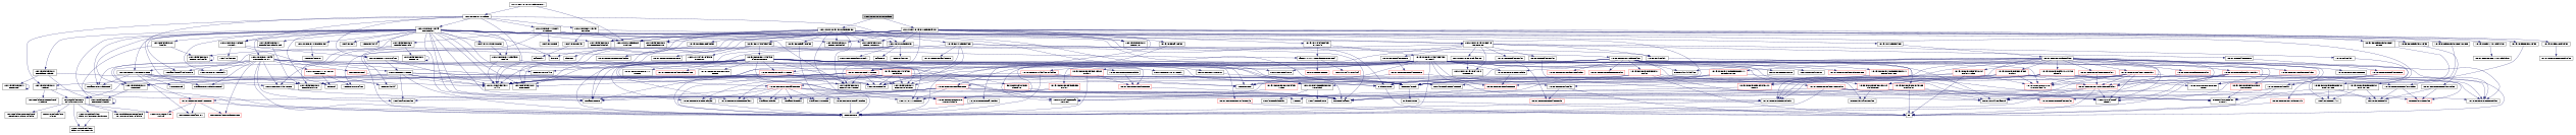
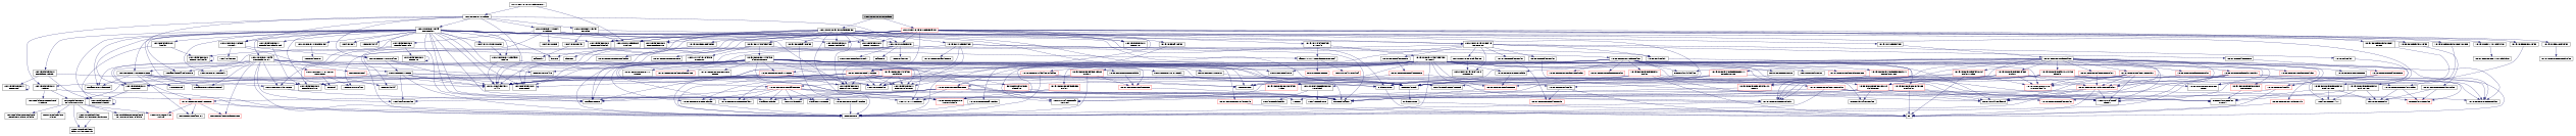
  digraph {
    rankdir=TB
    node [color=black fillcolor=white fontname=Helvetica fontsize=10 shape=record style=filled]
    edge [color=midnightblue fontname=Helvetica fontsize=10 labelfontname=Helvetica labelfontsize=10 style=solid]
    n1 [fillcolor=grey75 fontcolor=black height=0.2 label="AP_AHRS_NavEKF::update" width=0.4]
-   n2 [height=0.2 label="AP_AHRS_NavEKF::update_EKF1" width=0.4]
+   n2 [color=red height=0.2 label="AP_AHRS_NavEKF::update_EKF1" width=0.4]
    n3 [height=0.2 label="AP_AHRS_NavEKF::update_EKF2" width=0.4]
    n4 [height=0.2 label="AP_AHRS_NavEKF::update_DCM" width=0.4]
    n5 [height=0.2 label="AP_AHRS::update_cd\l_values" width=0.4]
    n6 [height=0.2 label="AP_AHRS_DCM::update" width=0.4]
    n7 [height=0.2 label="AP_HAL::Scheduler::\lmillis" width=0.4]
    n8 [height=0.2 label="AP_AHRS::update_trig" width=0.4]
    n9 [height=0.2 label="Vector3::zero" width=0.4]
    n10 [height=0.2 label="AP_InertialSensor::\lget_gyro_count" width=0.4]
    n11 [height=0.2 label="AP_InertialSensor::\lget_gyro_health" width=0.4]
    n12 [height=0.2 label="AP_InertialSensor::\lget_accel" width=0.4]
    n13 [height=0.2 label="AP_InertialSensor::\lget_accel_count" width=0.4]
    n14 [height=0.2 label="AP_InertialSensor::\lget_accel_health" width=0.4]
    n15 [height=0.2 label="AP_InertialSensor::\luse_accel" width=0.4]
    n16 [height=0.2 label="AP_InertialSensor::\lget_primary_accel" width=0.4]
    n17 [height=0.2 label="NavEKF::InitialiseFilter\lDynamic" width=0.4]
    n18 [height=0.2 label="NavEKF::UpdateFilter" width=0.4]
    n19 [height=0.2 label="NavEKF::getRotationBodyToNED" width=0.4]
    n20 [height=0.2 label="AP_AHRS_NavEKF::active\l_EKF_type" width=0.4]
    n21 [height=0.2 label="NavEKF::getEulerAngles" width=0.4]
    n22 [height=0.2 label="NavEKF::getGyroBias" width=0.4]
    n23 [height=0.2 label="AP_InertialSensor::\lget_gyro" width=0.4]
    n24 [height=0.2 label="NavEKF::getAccelZBias" width=0.4]
    n25 [height=0.2 label="NavEKF::getIMU1Weighting" width=0.4]
    n26 [height=0.2 label="NavEKF2::InitialiseFilter" width=0.4]
    n27 [height=0.2 label="NavEKF2::UpdateFilter" width=0.4]
    n28 [height=0.2 label="NavEKF2::getRotationBody\lToNED" width=0.4]
    n29 [height=0.2 label="NavEKF2::getEulerAngles" width=0.4]
    n30 [height=0.2 label="NavEKF2::getGyroBias" width=0.4]
    n31 [height=0.2 label="NavEKF2::getAccelZBias" width=0.4]
    n32 [height=0.2 label=degrees width=0.4]
    n33 [height=0.2 label="AP_InertialSensor::\lupdate" width=0.4]
    n34 [height=0.2 label="AP_InertialSensor::\lget_delta_time" width=0.4]
    n35 [height=0.2 label="AP_AHRS_DCM::matrix\l_update" width=0.4]
    n36 [height=0.2 label="AP_AHRS_DCM::normalize" width=0.4]
    n37 [height=0.2 label="AP_AHRS_DCM::drift\l_correction" width=0.4]
    n38 [height=0.2 label="AP_AHRS_DCM::check\l_matrix" width=0.4]
    n39 [height=0.2 label="AP_AHRS_DCM::euler\l_angles" width=0.4]
    n40 [height=0.2 label="AP_InertialSensor::\lasin_for_sample" width=0.4]
    n41 [height=0.2 label="AP_InertialSensor_Backend\l::update" width=0.4]
    n42 [height=0.2 label="AP_InertialSensor::\lget_delta_angle" width=0.4]
    n43 [height=0.2 label="Matrix3::rotate" width=0.4]
    n44 [height=0.2 label="AP_AHRS_DCM::renorm" width=0.4]
    n45 [height=0.2 label="AP_AHRS_DCM::reset" width=0.4]
    n46 [height=0.2 label="Vector3::length" width=0.4]
    n47 [height=0.2 label=pythagorous2 width=0.4]
    n48 [height=0.2 label="AP_AHRS_DCM::drift\l_correction_yaw" width=0.4]
    n49 [height=0.2 label="AP_AHRS_DCM::use_compass" width=0.4]
    n50 [height=0.2 label="AP_AHRS_DCM::have_gps" width=0.4]
    n51 [height=0.2 label="AP_GPS::status" width=0.4]
    n52 [height=0.2 label="AP_GPS::ground_speed" width=0.4]
    n53 [height=0.2 label=constrain_float width=0.4]
    n54 [height=0.2 label=is_equal width=0.4]
    n55 [height=0.2 label="AP_GPS::last_fix_time_ms" width=0.4]
    n56 [height=0.2 label="AP_AHRS_DCM::_P_gain" width=0.4]
    n57 [height=0.2 label="AP_AHRS_DCM::use_fast\l_gains" width=0.4]
    n58 [height=0.2 label="AP_InertialSensor::\lget_delta_velocity" width=0.4]
    n59 [height=0.2 label="AP_InertialSensor::\lget_delta_velocity_dt" width=0.4]
    n60 [height=0.2 label="AP_GPS::num_sats" width=0.4]
    n61 [height=0.2 label="AP_AHRS::airspeed_sensor\l_enabled" width=0.4]
    n62 [height=0.2 label="AP_Airspeed::get_airspeed" width=0.4]
    n63 [height=0.2 label="Matrix3::colx" width=0.4]
    n64 [height=0.2 label="AP_GPS::velocity" width=0.4]
-   n65 [height=0.2 label="AP_GPS::location" width=0.4]
+   n65 [height=0.2 label="AP_HAL::location" width=0.4]
    n66 [height=0.2 label="Vector3::normalize" width=0.4]
    n67 [height=0.2 label="Vector3::is_inf" width=0.4]
    n68 [height=0.2 label="AP_AHRS_DCM::ra_delayed" width=0.4]
    n69 [height=0.2 label=is_zero width=0.4]
    n70 [height=0.2 label="AP_InertialSensor::\lhealthy" width=0.4]
    n71 [height=0.2 label="Matrix3::mul_transpose" width=0.4]
    n72 [height=0.2 label="Matrix3::is_nan" width=0.4]
    n73 [height=0.2 label="Matrix3::rotateXYinv" width=0.4]
    n74 [height=0.2 label="Matrix3::to_euler" width=0.4]
    n75 [height=0.2 label="Vector2::normalize" width=0.4]
    n76 [height=0.2 label="Vector2::is_inf" width=0.4]
    n77 [height=0.2 label="AP_AHRS::get_dcm_matrix" width=0.4]
    n78 [height=0.2 label=safe_sqrt width=0.4]
    n79 [height=0.2 label="Vector2::is_nan" width=0.4]
    n80 [height=0.2 label="AP_HAL::Scheduler::\lmicros" width=0.4]
    n81 [height=0.2 label="AP_HAL::Scheduler::\ldelay_microseconds_boost" width=0.4]
    n82 [height=0.2 label="AP_HAL::Scheduler::\ldelay_microseconds" width=0.4]
    n83 [height=0.2 label="AP_InertialSensor_Backend\l::gyro_sample_available" width=0.4]
    n84 [height=0.2 label="AP_InertialSensor_Backend\l::accel_sample_available" width=0.4]
    n85 [color=red height=0.2 label="AP_HAL::UARTDriver\l::printf" width=0.4]
    n86 [height=0.2 label="AP_InertialSensor::\lget_gyro_health" width=0.4]
    n87 [height=0.2 label="AP_InertialSensor::\lget_gyro" width=0.4]
    n88 [height=0.2 label="Matrix3::from_euler" width=0.4]
    n89 [height=0.2 label=pythagorous3 width=0.4]
    n90 [height=0.2 label=sq width=0.4]
    n91 [height=0.2 label="AP_GPS::ground_course_cd" width=0.4]
    n92 [color=red height=0.2 label="Compass::last_update_usec" width=0.4]
    n93 [color=red height=0.2 label="Compass::read" width=0.4]
    n94 [color=red height=0.2 label="Compass::calculate\l_heading" width=0.4]
    n95 [color=red height=0.2 label="AP_AHRS_DCM::yaw_error\l_compass" width=0.4]
    n96 [height=0.2 label=wrap_PI width=0.4]
    n97 [height=0.2 label="AP_AHRS_DCM::_yaw_gain" width=0.4]
    n98 [height=0.2 label="Compass::use_for_yaw" width=0.4]
    n99 [height=0.2 label=wrap_180_cd width=0.4]
    n100 [height=0.2 label="AP_HAL::Util::get_soft\l_armed" width=0.4]
    n101 [height=0.2 label="AP_InertialSensor::\lget_accel_health" width=0.4]
    n102 [height=0.2 label="AP_InertialSensor::\lget_accel" width=0.4]
    n103 [height=0.2 label="AP_Airspeed::use" width=0.4]
    n104 [height=0.2 label="AP_Airspeed::healthy" width=0.4]
    n105 [height=0.2 label="Vector3::is_zero" width=0.4]
    n106 [height=0.2 label=safe_asin width=0.4]
    n107 [height=0.2 label="GCS_MAVLINK::send_statustext_all" width=0.4]
    n108 [height=0.2 label="NavEKF_core::InitialiseFilter\lDynamic" width=0.4]
    n109 [height=0.2 label="NavEKF_core::UpdateFilter" width=0.4]
    n110 [height=0.2 label="NavEKF_core::getRotation\lBodyToNED" width=0.4]
    n111 [height=0.2 label="AP_AHRS_NavEKF::ekf_type" width=0.4]
    n112 [height=0.2 label="AP_AHRS_NavEKF::always\l_use_EKF" width=0.4]
    n113 [height=0.2 label="NavEKF::getFilterFaults" width=0.4]
    n114 [height=0.2 label="NavEKF::healthy" width=0.4]
    n115 [height=0.2 label="NavEKF2::getFilterFaults" width=0.4]
    n116 [height=0.2 label="NavEKF2::healthy" width=0.4]
    n117 [height=0.2 label="NavEKF::getFilterStatus" width=0.4]
    n118 [height=0.2 label="NavEKF2::getFilterStatus" width=0.4]
    n119 [height=0.2 label="NavEKF_core::getEulerAngles" width=0.4]
    n120 [height=0.2 label="NavEKF_core::getGyroBias" width=0.4]
    n121 [height=0.2 label="NavEKF_core::getAccelZBias" width=0.4]
    n122 [height=0.2 label="NavEKF_core::getIMU1Weighting" width=0.4]
    n123 [color=red height=0.2 label=comm_get_txspace width=0.4]
    n124 [color=red height=0.2 label="AP_HAL::Util::vsnprintf" width=0.4]
    n125 [color=red height=0.2 label="NavEKF_core::assume\l_zero_sideslip" width=0.4]
    n126 [height=0.2 label="AP_MAVLINK::get_gps" width=0.4]
    n127 [height=0.2 label="AP_AHRS::get_error_rp" width=0.4]
    n128 [height=0.2 label="AP_AHRS::uptime_ms" width=0.4]
    n129 [color=red height=0.2 label="NavEKF_core::InitialiseVariables" width=0.4]
    n130 [height=0.2 label="Vector2::zero" width=0.4]
    n131 [height=0.2 label="AP_AHRS::get_ins" width=0.4]
    n132 [height=0.2 label="AP_InertialSensor::\lget_sample_rate" width=0.4]
    n133 [color=red height=0.2 label="NavEKF_core::calcQuatAnd\lFieldStates" width=0.4]
    n134 [color=red height=0.2 label="NavEKF_core::readGpsData" width=0.4]
    n135 [height=0.2 label="NavEKF_core::ResetPosition" width=0.4]
    n136 [height=0.2 label="NavEKF_core::ResetVelocity" width=0.4]
    n137 [color=red height=0.2 label="NavEKF_core::readHgtData" width=0.4]
    n138 [height=0.2 label="NavEKF_core::ResetHeight" width=0.4]
    n139 [height=0.2 label="NavEKF_core::StoreStates\lReset" width=0.4]
    n140 [color=red height=0.2 label="NavEKF_core::calcEarthRateNED" width=0.4]
    n141 [height=0.2 label="AP_AHRS::get_home" width=0.4]
    n142 [color=red height=0.2 label="NavEKF_core::readIMUData" width=0.4]
    n143 [color=red height=0.2 label="NavEKF_core::CovarianceInit" width=0.4]
    n144 [color=red height=0.2 label="Quaternion::to_euler" width=0.4]
    n145 [height=0.2 label="Quaternion::from_euler" width=0.4]
    n146 [height=0.2 label="Quaternion::rotation\l_matrix" width=0.4]
    n147 [height=0.2 label="Quaternion::initialise" width=0.4]
    n148 [height=0.2 label="AP_HAL::Util::perf\l_begin" width=0.4]
    n149 [color=red height=0.2 label="NavEKF_core::getVehicleArm\lStatus" width=0.4]
    n150 [color=red height=0.2 label="NavEKF_core::SetFlightAnd\lFusionModes" width=0.4]
    n151 [color=red height=0.2 label="NavEKF_core::performArming\lChecks" width=0.4]
    n152 [color=red height=0.2 label="NavEKF_core::UpdateStrapdown\lEquationsNED" width=0.4]
    n153 [height=0.2 label="NavEKF_core::StoreStates" width=0.4]
    n154 [color=red height=0.2 label="NavEKF_core::CovariancePrediction" width=0.4]
    n155 [height=0.2 label="AP_HAL::Util::perf_end" width=0.4]
    n156 [color=red height=0.2 label="NavEKF_core::readRangeFinder" width=0.4]
    n157 [color=red height=0.2 label="NavEKF_core::SelectVelPos\lFusion" width=0.4]
    n158 [color=red height=0.2 label="NavEKF_core::SelectMagFusion" width=0.4]
    n159 [color=red height=0.2 label="NavEKF_core::SelectFlowFusion" width=0.4]
    n160 [color=red height=0.2 label="NavEKF_core::SelectTasFusion" width=0.4]
    n161 [color=red height=0.2 label="NavEKF_core::SelectBetaFusion" width=0.4]
    n162 [height=0.2 label="AP_AHRS::get_trim" width=0.4]
    n163 [color=red height=0.2 label="NavEKF_core::getFilterFaults" width=0.4]
-   n164 [height=0.2 label="NavEKF_core::healthy" width=0.4]
+   n164 [color=red height=0.2 label="NavEKF_core::healthy" width=0.4]
    n165 [color=red height=0.2 label="NavEKF2_core::getFilterFaults" width=0.4]
    n166 [height=0.2 label="NavEKF2_core::healthy" width=0.4]
    n167 [color=red height=0.2 label="NavEKF_core::getFilterStatus" width=0.4]
    n168 [color=red height=0.2 label="NavEKF2_core::getFilterStatus" width=0.4]
    n169 [color=red height=0.2 label="NavEKF2_core::assume\l_zero_sideslip" width=0.4]
    n170 [height=0.2 label="AP_HAL::Util::available\l_memory" width=0.4]
    n171 [height=0.2 label="NavEKF2_core::setup_core" width=0.4]
    n172 [height=0.2 label="NavEKF2_core::Initialise\lFilterBootstrap" width=0.4]
    n173 [height=0.2 label="NavEKF2_core::UpdateFilter" width=0.4]
    n174 [height=0.2 label="NavEKF2_core::faultScore" width=0.4]
    n175 [height=0.2 label="NavEKF2_core::getRotation\lBodyToNED" width=0.4]
    n176 [height=0.2 label="NavEKF2_core::getEulerAngles" width=0.4]
    n177 [height=0.2 label="NavEKF2_core::getGyroBias" width=0.4]
    n178 [height=0.2 label="NavEKF2_core::getAccelZBias" width=0.4]
    n179 [color=red height=0.2 label="NavEKF2_core::Initialise\lVariables" width=0.4]
    n180 [color=red height=0.2 label="NavEKF2_core::readIMUData" width=0.4]
    n181 [height=0.2 label="NavEKF2_core::StoreIMU\l_reset" width=0.4]
    n182 [color=red height=0.2 label="NavEKF2_core::readMagData" width=0.4]
    n183 [color=red height=0.2 label="NavEKF2_core::readGpsData" width=0.4]
    n184 [height=0.2 label="NavEKF2_core::ResetPosition" width=0.4]
    n185 [height=0.2 label="NavEKF2_core::ResetVelocity" width=0.4]
    n186 [color=red height=0.2 label="NavEKF2_core::readHgtData" width=0.4]
    n187 [height=0.2 label="NavEKF2_core::ResetHeight" width=0.4]
    n188 [color=red height=0.2 label="NavEKF2_core::calcEarthRateNED" width=0.4]
    n189 [color=red height=0.2 label="NavEKF2_core::CovarianceInit" width=0.4]
    n190 [height=0.2 label="NavEKF2_core::StoreOutput\lReset" width=0.4]
    n191 [color=red height=0.2 label="NavEKF2_core::controlFilter\lModes" width=0.4]
    n192 [color=red height=0.2 label="NavEKF2_core::UpdateStrapdown\lEquationsNED" width=0.4]
    n193 [color=red height=0.2 label="NavEKF2_core::Covariance\lPrediction" width=0.4]
    n194 [color=red height=0.2 label="NavEKF2_core::readRangeFinder" width=0.4]
    n195 [color=red height=0.2 label="NavEKF2_core::SelectMagFusion" width=0.4]
    n196 [color=red height=0.2 label="NavEKF2_core::SelectVelPos\lFusion" width=0.4]
    n197 [color=red height=0.2 label="NavEKF2_core::SelectFlow\lFusion" width=0.4]
    n198 [color=red height=0.2 label="NavEKF2_core::SelectTasFusion" width=0.4]
    n199 [color=red height=0.2 label="NavEKF2_core::SelectBeta\lFusion" width=0.4]
    n200 [color=red height=0.2 label="NavEKF2_core::calcOutput\lStatesFast" width=0.4]
    n1 -> n2
    n1 -> n3
    n2 -> n5
    n2 -> n7
    n2 -> n8
    n2 -> n9
    n2 -> n10
    n2 -> n11
    n2 -> n12
    n2 -> n13
    n2 -> n14
    n2 -> n15
    n2 -> n16
    n2 -> n17
    n2 -> n18
    n2 -> n19
    n2 -> n20
    n2 -> n21
    n2 -> n22
    n2 -> n23
    n2 -> n24
    n2 -> n25
    n3 -> n5
    n3 -> n7
    n3 -> n8
    n3 -> n9
    n3 -> n10
    n3 -> n11
    n3 -> n12
    n3 -> n13
    n3 -> n14
    n3 -> n16
    n3 -> n20
    n3 -> n23
    n3 -> n26
    n3 -> n27
    n3 -> n28
    n3 -> n29
    n3 -> n30
    n3 -> n31
    n4 -> n5
    n4 -> n6
    n5 -> n32
    n6 -> n7
    n6 -> n8
    n6 -> n33
    n6 -> n34
    n6 -> n35
    n6 -> n36
    n6 -> n37
    n6 -> n38
    n6 -> n39
    n8 -> n53
    n8 -> n69
    n8 -> n75
    n8 -> n76
    n8 -> n77
    n8 -> n78
    n8 -> n79
    n15 -> n101
    n17 -> n107
    n17 -> n108
    n18 -> n109
    n19 -> n110
    n20 -> n51
    n20 -> n100
    n20 -> n111
    n20 -> n112
    n20 -> n113
    n20 -> n114
    n20 -> n115
    n20 -> n116
    n20 -> n117
    n20 -> n118
    n21 -> n119
    n22 -> n120
    n24 -> n121
    n25 -> n122
    n26 -> n107
    n26 -> n170
    n26 -> n171
    n26 -> n172
    n27 -> n7
    n27 -> n116
    n27 -> n131
    n27 -> n132
    n27 -> n173
    n27 -> n174
    n28 -> n175
    n29 -> n176
    n30 -> n177
    n31 -> n178
    n33 -> n9
    n33 -> n40
    n33 -> n41
    n35 -> n9
    n35 -> n10
    n35 -> n11
    n35 -> n42
    n35 -> n43
    n36 -> n7
    n36 -> n44
    n36 -> n45
    n37 -> n7
    n37 -> n9
    n37 -> n12
    n37 -> n13
    n37 -> n14
    n37 -> n15
    n37 -> n16
    n37 -> n38
    n37 -> n46
    n37 -> n47
    n37 -> n48
    n37 -> n49
    n37 -> n50
    n37 -> n51
    n37 -> n52
    n37 -> n53
    n37 -> n54
    n37 -> n55
    n37 -> n56
    n37 -> n57
    n37 -> n58
    n37 -> n59
    n37 -> n60
    n37 -> n61
    n37 -> n62
    n37 -> n63
    n37 -> n64
    n37 -> n65
    n37 -> n66
    n37 -> n67
    n37 -> n68
    n37 -> n69
    n37 -> n70
    n37 -> n71
    n38 -> n36
    n38 -> n45
    n38 -> n72
    n39 -> n5
    n39 -> n73
    n39 -> n74
    n40 -> n80
    n40 -> n81
    n40 -> n82
    n40 -> n83
    n40 -> n84
    n40 -> n85
    n42 -> n34
    n42 -> n86
    n42 -> n87
    n44 -> n46
    n45 -> n7
    n45 -> n9
    n45 -> n12
    n45 -> n33
    n45 -> n40
    n45 -> n46
    n45 -> n47
    n45 -> n88
    n46 -> n89
    n47 -> n90
    n48 -> n9
    n48 -> n46
    n48 -> n49
    n48 -> n50
    n48 -> n52
    n48 -> n55
    n48 -> n56
    n48 -> n88
    n48 -> n91
    n48 -> n92
    n48 -> n93
    n48 -> n94
    n48 -> n95
    n48 -> n96
    n48 -> n97
    n49 -> n7
    n49 -> n46
    n49 -> n50
    n49 -> n52
    n49 -> n91
    n49 -> n98
    n49 -> n99
    n50 -> n51
    n57 -> n7
    n57 -> n100
    n58 -> n34
    n58 -> n101
    n58 -> n102
    n59 -> n34
    n61 -> n103
    n61 -> n104
    n68 -> n105
    n70 -> n86
    n70 -> n101
    n71 -> n57
    n74 -> n106
    n81 -> n82
    n86 -> n86
    n87 -> n87
    n89 -> n90
    n93 -> n7
    n94 -> n53
    n95 -> n54
    n95 -> n75
    n95 -> n76
    n97 -> n47
    n101 -> n101
    n102 -> n102
    n107 -> n123
    n107 -> n124
    n108 -> n9
    n108 -> n51
    n108 -> n125
    n108 -> n126
    n108 -> n127
    n108 -> n128
    n108 -> n129
    n108 -> n130
    n108 -> n131
    n108 -> n132
    n108 -> n133
    n108 -> n134
    n108 -> n135
    n108 -> n136
    n108 -> n137
    n108 -> n138
    n108 -> n139
    n108 -> n140
    n108 -> n141
    n108 -> n142
    n108 -> n143
    n109 -> n7
    n109 -> n46
    n109 -> n135
    n109 -> n136
    n109 -> n138
    n109 -> n139
    n109 -> n142
    n109 -> n147
    n109 -> n148
    n109 -> n149
    n109 -> n150
    n109 -> n151
    n109 -> n152
    n109 -> n153
    n109 -> n154
    n109 -> n155
    n109 -> n156
    n109 -> n157
    n109 -> n158
    n109 -> n159
    n109 -> n160
    n109 -> n161
    n110 -> n73
    n110 -> n146
    n110 -> n162
    n111 -> n112
    n113 -> n163
    n114 -> n164
    n115 -> n165
    n116 -> n166
    n117 -> n167
    n118 -> n168
    n119 -> n144
    n119 -> n162
    n120 -> n9
    n129 -> n7
    n129 -> n9
    n129 -> n130
    n133 -> n88
    n133 -> n96
    n133 -> n144
    n133 -> n145
    n133 -> n146
    n134 -> n51
    n134 -> n53
    n134 -> n60
    n134 -> n64
    n134 -> n65
    n134 -> n126
    n134 -> n135
    n134 -> n136
    n136 -> n9
    n137 -> n53
    n138 -> n137
    n142 -> n7
    n142 -> n12
    n142 -> n15
    n142 -> n16
    n142 -> n34
    n142 -> n46
    n142 -> n53
    n142 -> n131
    n142 -> n132
    n143 -> n90
    n149 -> n100
    n150 -> n61
    n150 -> n62
    n150 -> n90
    n150 -> n125
    n151 -> n119
    n151 -> n130
    n151 -> n133
    n151 -> n135
    n151 -> n136
    n151 -> n139
    n151 -> n149
    n152 -> n46
    n152 -> n47
    n152 -> n53
    n152 -> n146
    n154 -> n9
    n154 -> n53
    n154 -> n90
    n154 -> n148
    n154 -> n155
    n157 -> n125
    n157 -> n134
    n157 -> n135
    n157 -> n136
    n157 -> n137
    n157 -> n154
    n158 -> n46
    n158 -> n125
    n158 -> n133
    n158 -> n144
    n158 -> n148
    n158 -> n154
    n158 -> n155
    n159 -> n9
    n159 -> n90
    n159 -> n135
    n159 -> n136
    n159 -> n148
    n159 -> n154
    n159 -> n155
    n160 -> n154
    n161 -> n125
    n161 -> n154
    n164 -> n90
    n164 -> n163
    n166 -> n90
    n166 -> n165
    n167 -> n125
    n167 -> n164
    n168 -> n166
    n168 -> n169
    n172 -> n9
    n172 -> n12
    n172 -> n46
    n172 -> n51
    n172 -> n66
    n172 -> n126
    n172 -> n130
    n172 -> n131
    n172 -> n132
    n172 -> n141
    n172 -> n145
    n172 -> n169
    n172 -> n179
    n172 -> n180
    n172 -> n181
    n172 -> n182
    n172 -> n183
    n172 -> n184
    n172 -> n185
    n172 -> n186
    n172 -> n187
    n172 -> n188
    n172 -> n189
    n172 -> n190
    n173 -> n147
    n173 -> n148
    n173 -> n155
    n173 -> n180
    n173 -> n191
    n173 -> n192
    n173 -> n193
    n173 -> n194
    n173 -> n195
    n173 -> n196
    n173 -> n197
    n173 -> n198
    n173 -> n199
    n173 -> n200
    n175 -> n73
    n175 -> n146
    n175 -> n162
    n176 -> n144
    n176 -> n162
    n177 -> n9
    n179 -> n7
    n179 -> n9
    n179 -> n130
    n179 -> n131
    n179 -> n132
    n180 -> n7
    n180 -> n9
    n180 -> n15
    n180 -> n16
    n180 -> n34
    n180 -> n131
    n180 -> n132
    n182 -> n9
    n182 -> n85
    n182 -> n92
    n182 -> n98
    n183 -> n51
    n183 -> n53
    n183 -> n60
    n183 -> n64
    n183 -> n65
    n183 -> n126
    n183 -> n169
    n183 -> n184
    n183 -> n185
    n185 -> n9
    n186 -> n53
    n187 -> n186
    n189 -> n90
    n191 -> n100
    n192 -> n46
    n192 -> n47
    n192 -> n146
    n193 -> n53
    n193 -> n90
    n193 -> n148
    n193 -> n155
    n195 -> n9
    n195 -> n148
    n195 -> n155
    n195 -> n182
    n196 -> n9
    n196 -> n183
    n196 -> n186
    n197 -> n90
    n197 -> n130
    n197 -> n148
    n197 -> n155
    n197 -> n184
    n197 -> n185
    n199 -> n169
    n200 -> n146
  }
